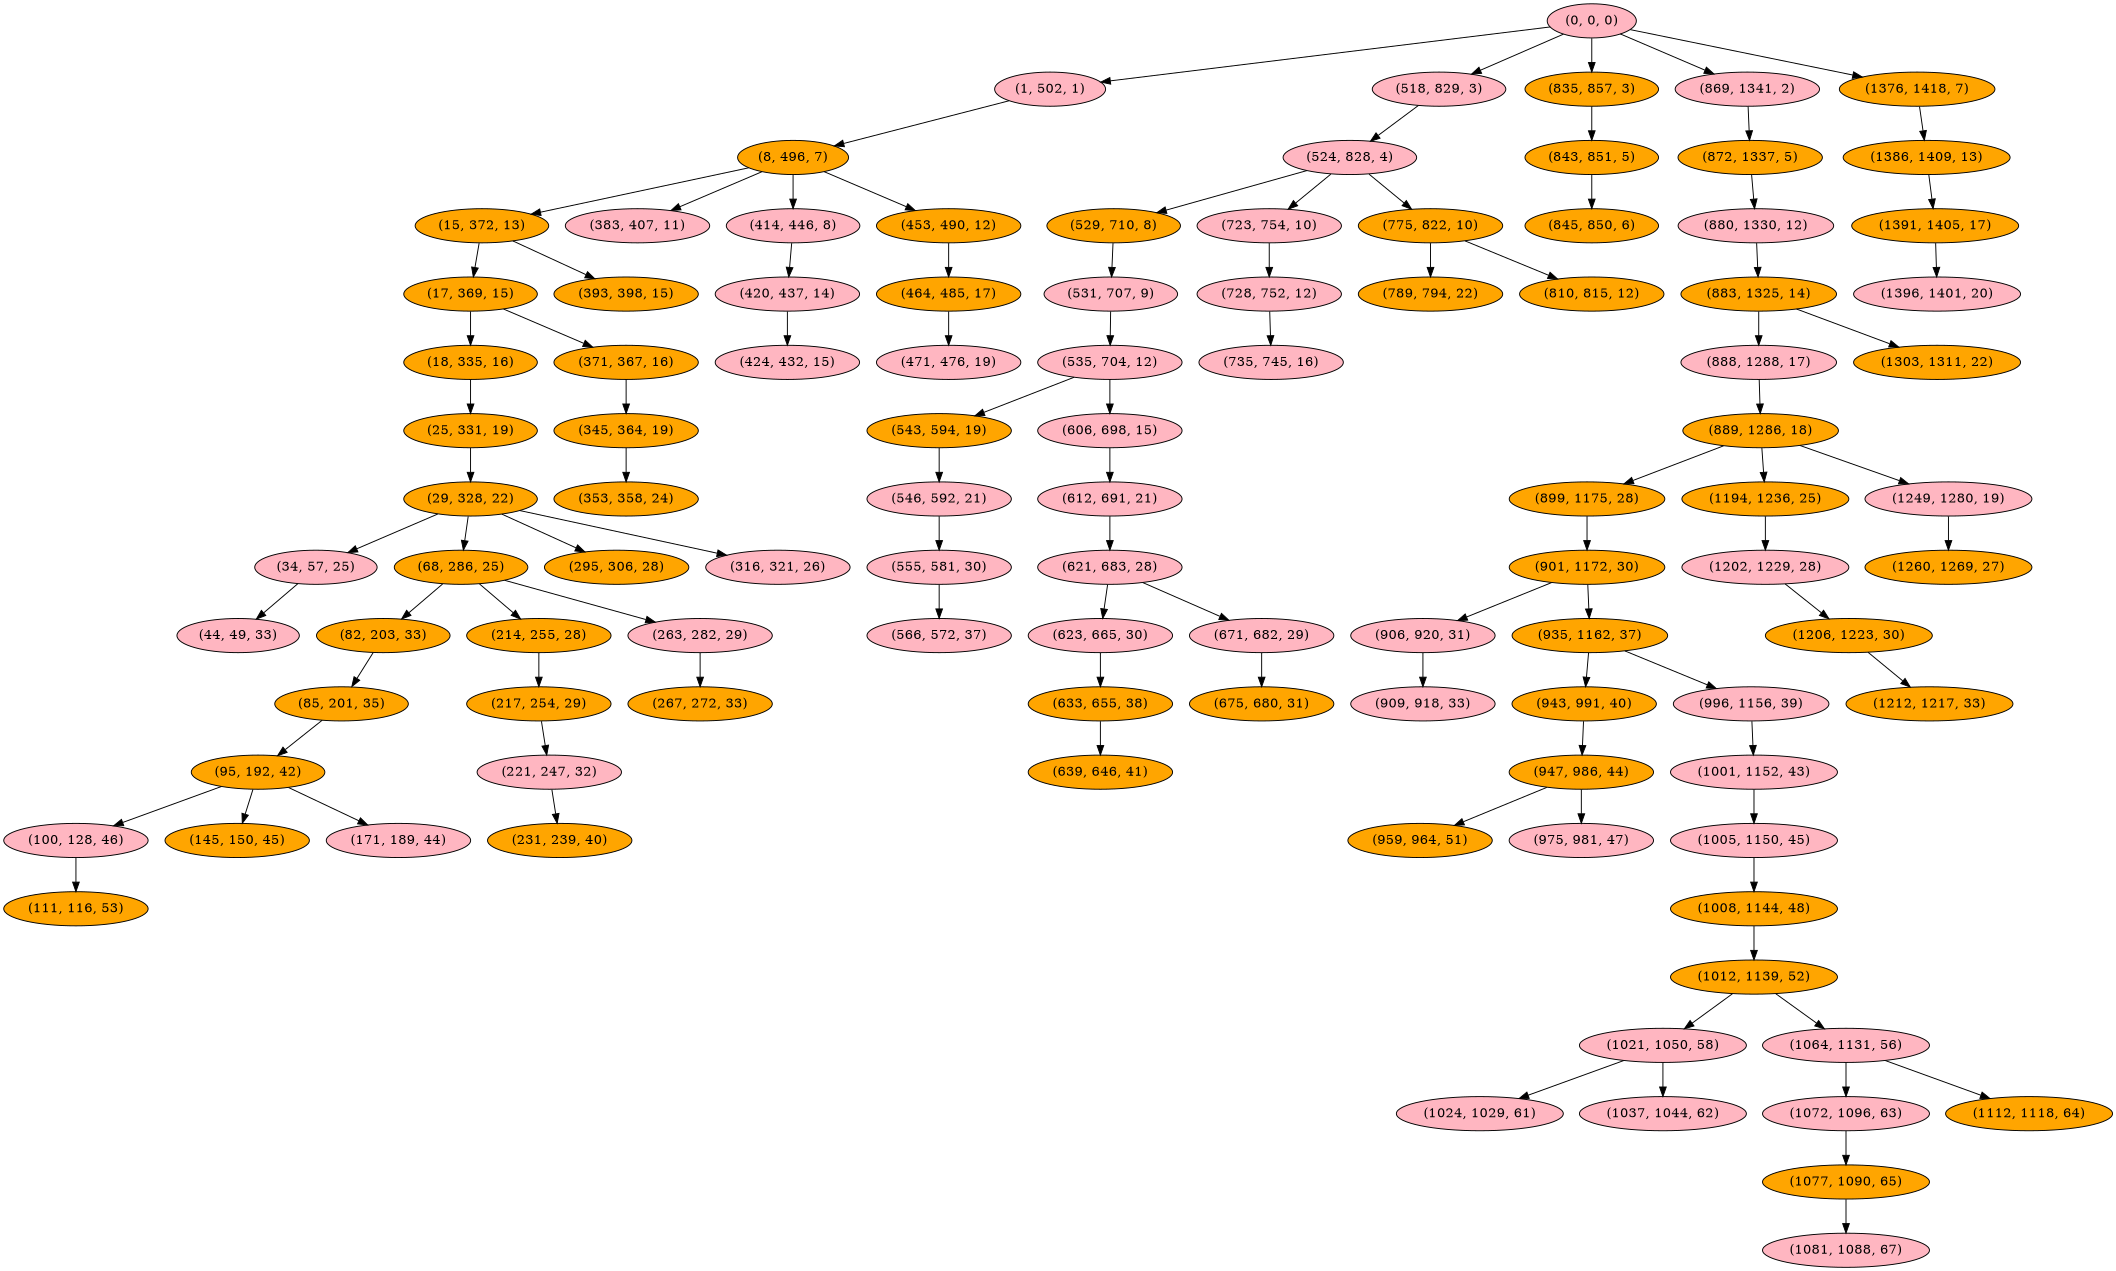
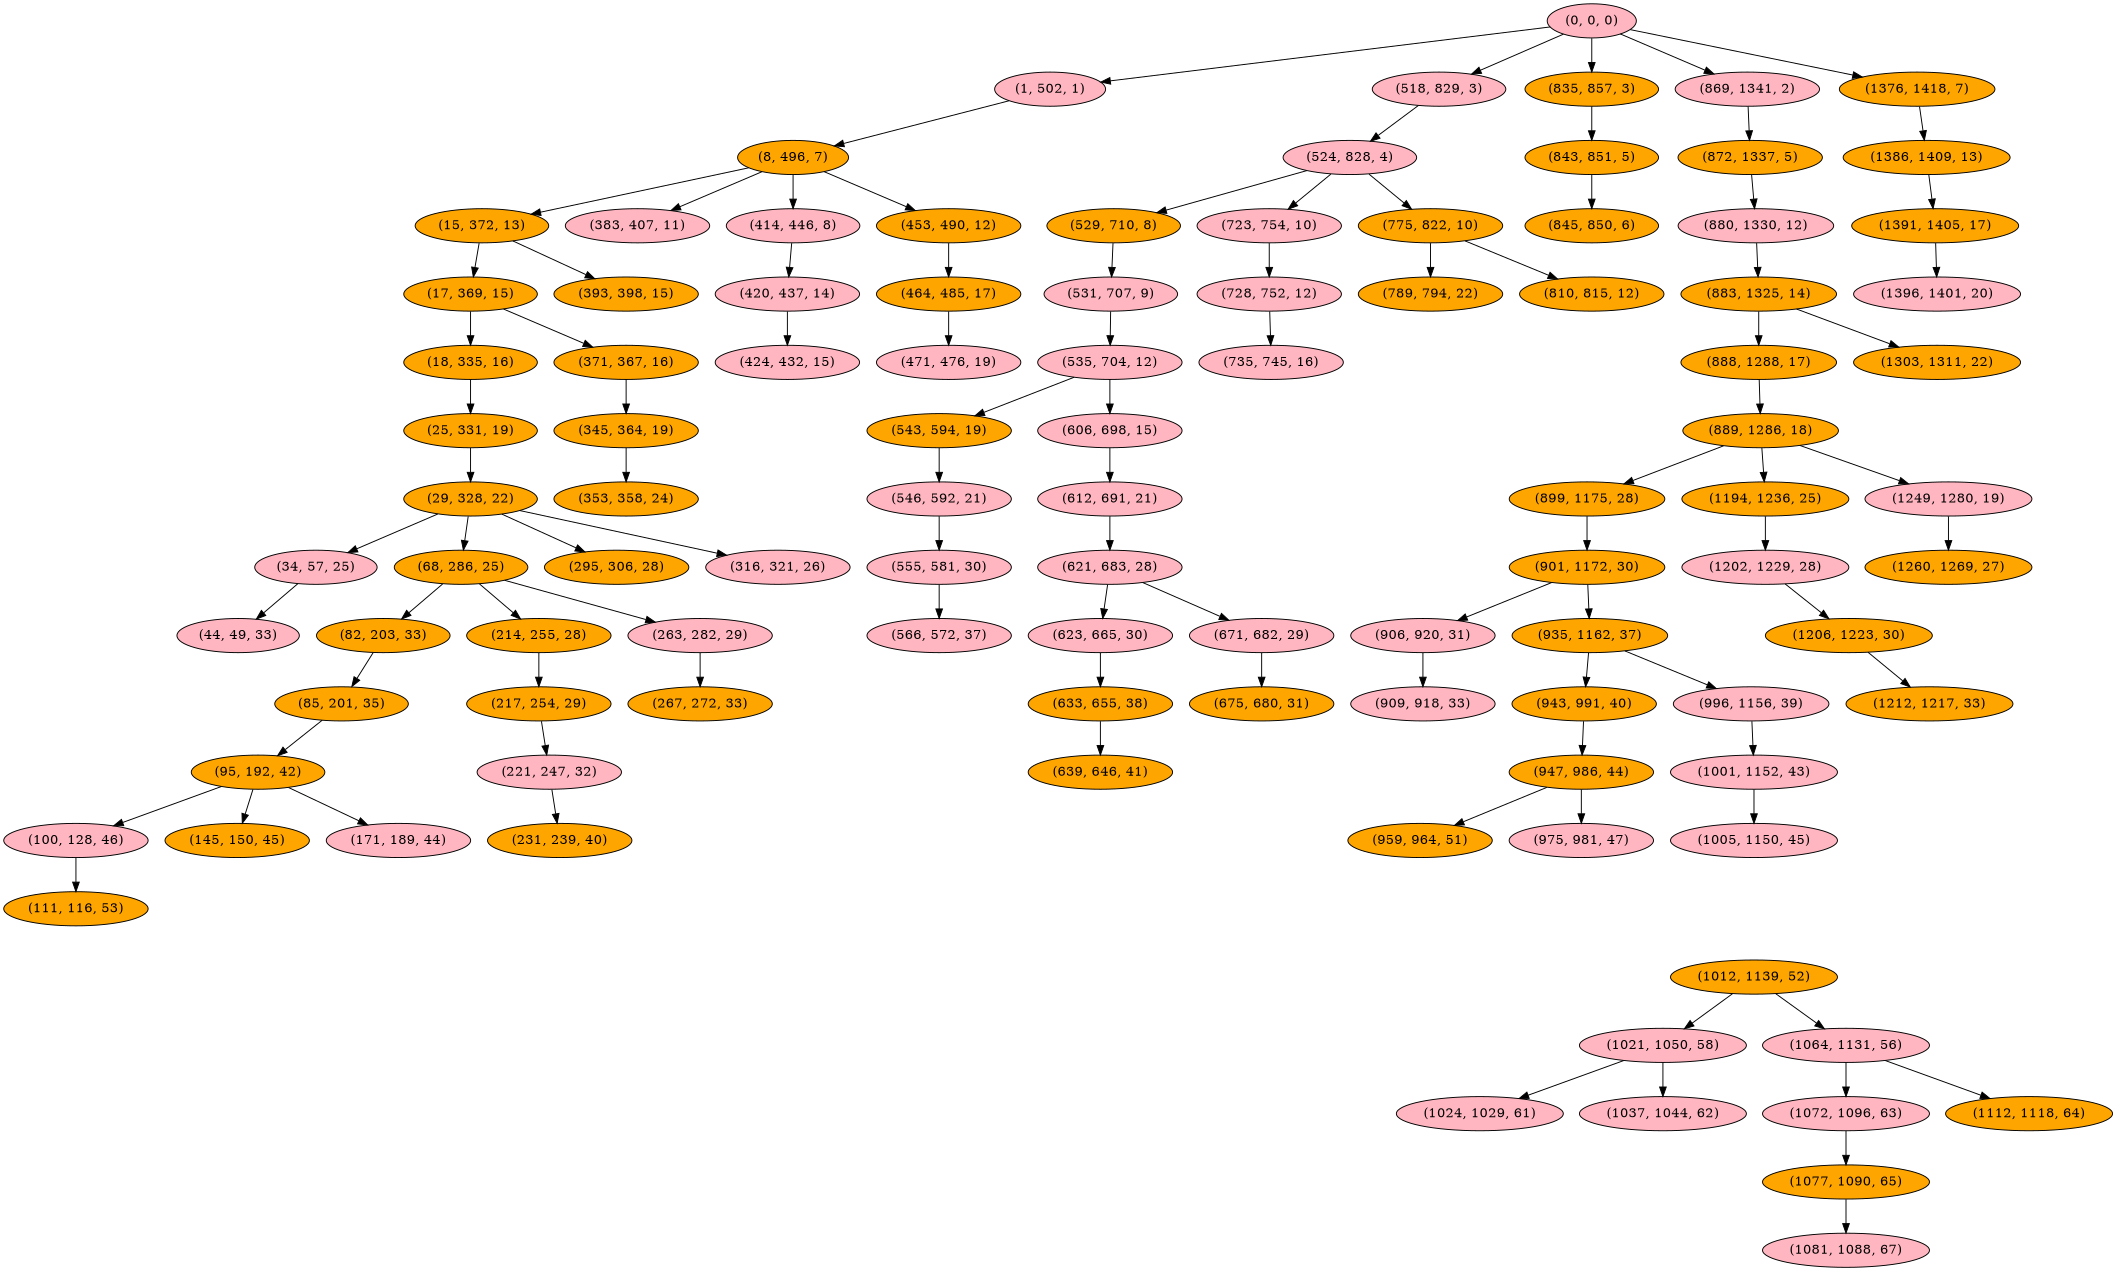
  digraph {
    node [fillcolor=orange style=filled]
    "(0, 0, 0)" [fillcolor=lightpink]
    "(1, 502, 1)" [fillcolor=lightpink]
    "(518, 829, 3)" [fillcolor=lightpink]
    "(835, 857, 3)"
    "(869, 1341, 2)" [fillcolor=lightpink]
    "(1376, 1418, 7)"
    "(8, 496, 7)"
    "(524, 828, 4)" [fillcolor=lightpink]
    "(843, 851, 5)"
    "(872, 1337, 5)"
    "(1386, 1409, 13)"
    "(15, 372, 13)"
    "(383, 407, 11)" [fillcolor=lightpink]
    "(414, 446, 8)" [fillcolor=lightpink]
    "(453, 490, 12)"
    "(17, 369, 15)"
    "(393, 398, 15)"
    "(420, 437, 14)" [fillcolor=lightpink]
    "(464, 485, 17)"
    "(18, 335, 16)"
    n21 [label="(371, 367, 16)"]
    "(25, 331, 19)"
    "(345, 364, 19)"
    "(29, 328, 22)"
    "(34, 57, 25)" [fillcolor=lightpink]
    "(68, 286, 25)"
    "(295, 306, 28)"
    "(316, 321, 26)" [fillcolor=lightpink]
    "(44, 49, 33)" [fillcolor=lightpink]
    "(82, 203, 33)"
    "(214, 255, 28)"
    "(263, 282, 29)" [fillcolor=lightpink]
    "(85, 201, 35)"
    "(217, 254, 29)"
    "(267, 272, 33)"
    "(95, 192, 42)"
    "(100, 128, 46)" [fillcolor=lightpink]
    "(145, 150, 45)"
    "(171, 189, 44)" [fillcolor=lightpink]
    "(111, 116, 53)"
    "(221, 247, 32)" [fillcolor=lightpink]
    "(231, 239, 40)"
    "(353, 358, 24)"
    "(424, 432, 15)" [fillcolor=lightpink]
    "(471, 476, 19)" [fillcolor=lightpink]
    "(529, 710, 8)"
    "(723, 754, 10)" [fillcolor=lightpink]
    "(775, 822, 10)"
    "(531, 707, 9)" [fillcolor=lightpink]
    "(728, 752, 12)" [fillcolor=lightpink]
    "(789, 794, 22)"
    "(810, 815, 12)"
    "(535, 704, 12)" [fillcolor=lightpink]
    "(543, 594, 19)"
    "(606, 698, 15)" [fillcolor=lightpink]
    "(546, 592, 21)" [fillcolor=lightpink]
    "(612, 691, 21)" [fillcolor=lightpink]
    "(555, 581, 30)" [fillcolor=lightpink]
    "(566, 572, 37)" [fillcolor=lightpink]
    "(621, 683, 28)" [fillcolor=lightpink]
    "(623, 665, 30)" [fillcolor=lightpink]
    "(671, 682, 29)" [fillcolor=lightpink]
    "(633, 655, 38)"
    "(675, 680, 31)"
    "(639, 646, 41)"
    "(735, 745, 16)" [fillcolor=lightpink]
    "(845, 850, 6)"
    "(880, 1330, 12)" [fillcolor=lightpink]
    "(883, 1325, 14)"
-   "(888, 1288, 17)" [fillcolor=lightpink]
+   "(888, 1288, 17)"
    "(1303, 1311, 22)"
    "(889, 1286, 18)"
    "(899, 1175, 28)"
    "(1194, 1236, 25)"
    "(1249, 1280, 19)" [fillcolor=lightpink]
    "(901, 1172, 30)"
    "(1202, 1229, 28)" [fillcolor=lightpink]
    "(1260, 1269, 27)"
    "(906, 920, 31)" [fillcolor=lightpink]
    "(935, 1162, 37)"
    "(909, 918, 33)" [fillcolor=lightpink]
    "(943, 991, 40)"
    "(996, 1156, 39)" [fillcolor=lightpink]
    "(947, 986, 44)"
    "(1001, 1152, 43)" [fillcolor=lightpink]
    "(959, 964, 51)"
    "(975, 981, 47)" [fillcolor=lightpink]
    "(1005, 1150, 45)" [fillcolor=lightpink]
-   "(1008, 1144, 48)"
    "(1012, 1139, 52)"
    "(1021, 1050, 58)" [fillcolor=lightpink]
    "(1064, 1131, 56)" [fillcolor=lightpink]
    "(1024, 1029, 61)" [fillcolor=lightpink]
    "(1037, 1044, 62)" [fillcolor=lightpink]
    "(1072, 1096, 63)" [fillcolor=lightpink]
    "(1112, 1118, 64)"
    "(1077, 1090, 65)"
    "(1081, 1088, 67)" [fillcolor=lightpink]
    "(1206, 1223, 30)"
    "(1212, 1217, 33)"
    "(1391, 1405, 17)"
    "(1396, 1401, 20)" [fillcolor=lightpink]
    "(0, 0, 0)" -> "(1, 502, 1)"
    "(0, 0, 0)" -> "(518, 829, 3)"
    "(0, 0, 0)" -> "(835, 857, 3)"
    "(0, 0, 0)" -> "(869, 1341, 2)"
    "(0, 0, 0)" -> "(1376, 1418, 7)"
    "(1, 502, 1)" -> "(8, 496, 7)"
    "(518, 829, 3)" -> "(524, 828, 4)"
    "(835, 857, 3)" -> "(843, 851, 5)"
    "(869, 1341, 2)" -> "(872, 1337, 5)"
    "(1376, 1418, 7)" -> "(1386, 1409, 13)"
    "(8, 496, 7)" -> "(15, 372, 13)"
    "(8, 496, 7)" -> "(383, 407, 11)"
    "(8, 496, 7)" -> "(414, 446, 8)"
    "(8, 496, 7)" -> "(453, 490, 12)"
    "(524, 828, 4)" -> "(529, 710, 8)"
    "(524, 828, 4)" -> "(723, 754, 10)"
    "(524, 828, 4)" -> "(775, 822, 10)"
    "(843, 851, 5)" -> "(845, 850, 6)"
    "(872, 1337, 5)" -> "(880, 1330, 12)"
    "(1386, 1409, 13)" -> "(1391, 1405, 17)"
    "(15, 372, 13)" -> "(17, 369, 15)"
    "(15, 372, 13)" -> "(393, 398, 15)"
    "(414, 446, 8)" -> "(420, 437, 14)"
    "(453, 490, 12)" -> "(464, 485, 17)"
    "(17, 369, 15)" -> "(18, 335, 16)"
    "(17, 369, 15)" -> n21
    "(420, 437, 14)" -> "(424, 432, 15)"
    "(464, 485, 17)" -> "(471, 476, 19)"
    "(18, 335, 16)" -> "(25, 331, 19)"
    n21 -> "(345, 364, 19)"
    "(25, 331, 19)" -> "(29, 328, 22)"
    "(345, 364, 19)" -> "(353, 358, 24)"
    "(29, 328, 22)" -> "(34, 57, 25)"
    "(29, 328, 22)" -> "(68, 286, 25)"
    "(29, 328, 22)" -> "(295, 306, 28)"
    "(29, 328, 22)" -> "(316, 321, 26)"
    "(34, 57, 25)" -> "(44, 49, 33)"
    "(68, 286, 25)" -> "(82, 203, 33)"
    "(68, 286, 25)" -> "(214, 255, 28)"
    "(68, 286, 25)" -> "(263, 282, 29)"
    "(82, 203, 33)" -> "(85, 201, 35)"
    "(214, 255, 28)" -> "(217, 254, 29)"
    "(263, 282, 29)" -> "(267, 272, 33)"
    "(85, 201, 35)" -> "(95, 192, 42)"
    "(217, 254, 29)" -> "(221, 247, 32)"
    "(95, 192, 42)" -> "(100, 128, 46)"
    "(95, 192, 42)" -> "(145, 150, 45)"
    "(95, 192, 42)" -> "(171, 189, 44)"
    "(100, 128, 46)" -> "(111, 116, 53)"
    "(221, 247, 32)" -> "(231, 239, 40)"
    "(529, 710, 8)" -> "(531, 707, 9)"
    "(723, 754, 10)" -> "(728, 752, 12)"
    "(775, 822, 10)" -> "(789, 794, 22)"
    "(775, 822, 10)" -> "(810, 815, 12)"
    "(531, 707, 9)" -> "(535, 704, 12)"
    "(728, 752, 12)" -> "(735, 745, 16)"
    "(535, 704, 12)" -> "(543, 594, 19)"
    "(535, 704, 12)" -> "(606, 698, 15)"
    "(543, 594, 19)" -> "(546, 592, 21)"
    "(606, 698, 15)" -> "(612, 691, 21)"
    "(546, 592, 21)" -> "(555, 581, 30)"
    "(612, 691, 21)" -> "(621, 683, 28)"
    "(555, 581, 30)" -> "(566, 572, 37)"
    "(621, 683, 28)" -> "(623, 665, 30)"
    "(621, 683, 28)" -> "(671, 682, 29)"
    "(623, 665, 30)" -> "(633, 655, 38)"
    "(671, 682, 29)" -> "(675, 680, 31)"
    "(633, 655, 38)" -> "(639, 646, 41)"
    "(880, 1330, 12)" -> "(883, 1325, 14)"
    "(883, 1325, 14)" -> "(888, 1288, 17)"
    "(883, 1325, 14)" -> "(1303, 1311, 22)"
    "(888, 1288, 17)" -> "(889, 1286, 18)"
    "(889, 1286, 18)" -> "(899, 1175, 28)"
    "(889, 1286, 18)" -> "(1194, 1236, 25)"
    "(889, 1286, 18)" -> "(1249, 1280, 19)"
    "(899, 1175, 28)" -> "(901, 1172, 30)"
    "(1194, 1236, 25)" -> "(1202, 1229, 28)"
    "(1249, 1280, 19)" -> "(1260, 1269, 27)"
    "(901, 1172, 30)" -> "(906, 920, 31)"
    "(901, 1172, 30)" -> "(935, 1162, 37)"
    "(1202, 1229, 28)" -> "(1206, 1223, 30)"
    "(906, 920, 31)" -> "(909, 918, 33)"
    "(935, 1162, 37)" -> "(943, 991, 40)"
    "(935, 1162, 37)" -> "(996, 1156, 39)"
    "(943, 991, 40)" -> "(947, 986, 44)"
    "(996, 1156, 39)" -> "(1001, 1152, 43)"
    "(947, 986, 44)" -> "(959, 964, 51)"
    "(947, 986, 44)" -> "(975, 981, 47)"
    "(1001, 1152, 43)" -> "(1005, 1150, 45)"
-   "(1005, 1150, 45)" -> "(1008, 1144, 48)"
-   "(1008, 1144, 48)" -> "(1012, 1139, 52)"
    "(1012, 1139, 52)" -> "(1021, 1050, 58)"
    "(1012, 1139, 52)" -> "(1064, 1131, 56)"
    "(1021, 1050, 58)" -> "(1024, 1029, 61)"
    "(1021, 1050, 58)" -> "(1037, 1044, 62)"
    "(1064, 1131, 56)" -> "(1072, 1096, 63)"
    "(1064, 1131, 56)" -> "(1112, 1118, 64)"
    "(1072, 1096, 63)" -> "(1077, 1090, 65)"
    "(1077, 1090, 65)" -> "(1081, 1088, 67)"
    "(1206, 1223, 30)" -> "(1212, 1217, 33)"
    "(1391, 1405, 17)" -> "(1396, 1401, 20)"
  }
